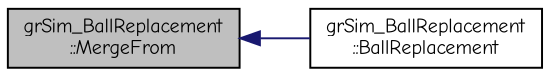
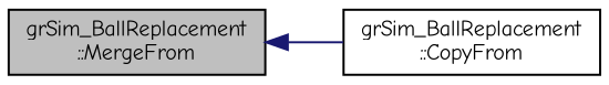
  digraph {
    rankdir=LR
    fontname="Comic Neue"
    node [color=black fontname="Comic Neue" fontsize=10 shape=record style=filled]
    n1 [fillcolor=grey75 fontcolor=black height=0.2 label="grSim_BallReplacement\l::MergeFrom" width=0.4]
-   n2 [fillcolor=white height=0.2 label="grSim_BallReplacement\l::BallReplacement" width=0.4]
+   n2 [fillcolor=white height=0.2 label="grSim_BallReplacement\l::CopyFrom" width=0.4]
    n1 -> n2 [color=midnightblue dir=back fontname="Comic Neue" fontsize=10 labelfontname=Helvetica labelfontsize=10 style=solid]
  }
